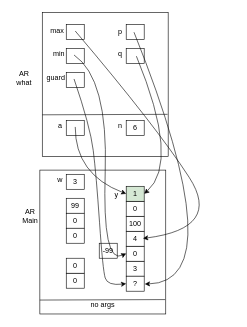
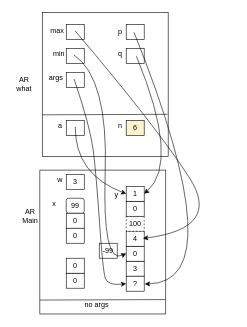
  <mxCell id="0" />
  <mxCell id="1" parent="0" />
  <mxCell id="2" value="" style="group" parent="1" vertex="1" connectable="0"><mxGeometry x="66" y="283" width="210" height="240" as="geometry" /></mxCell>
  <mxCell id="3" value="" style="rounded=0;whiteSpace=wrap;html=1;" parent="2" vertex="1"><mxGeometry width="210" height="240" as="geometry" /></mxCell>
- <mxCell id="4" value="no args" style="text;html=1;strokeColor=none;fillColor=none;align=center;verticalAlign=middle;whiteSpace=wrap;rounded=0;" parent="2" vertex="1"><mxGeometry x="80" y="216.774" width="50" height="15.484" as="geometry" /></mxCell>
+ <mxCell id="4" value="no args" style="text;html=1;strokeColor=none;fillColor=none;align=center;verticalAlign=middle;whiteSpace=wrap;rounded=0;" parent="2" vertex="1"><mxGeometry x="70" y="216.774" width="50" height="15.484" as="geometry" /></mxCell>
  <mxCell id="5" value="" style="endArrow=none;html=1;" parent="2" edge="1"><mxGeometry width="50" height="50" relative="1" as="geometry"><mxPoint y="216.774" as="sourcePoint" /><mxPoint x="209" y="216" as="targetPoint" /></mxGeometry></mxCell>
+ <mxCell id="6" value="x" style="text;html=1;strokeColor=none;fillColor=none;align=center;verticalAlign=middle;whiteSpace=wrap;rounded=0;" parent="2" vertex="1"><mxGeometry x="4" y="47" width="40" height="20" as="geometry" /></mxCell>
  <mxCell id="7" value="3" style="rounded=0;whiteSpace=wrap;html=1;" parent="2" vertex="1"><mxGeometry x="144" y="152" width="30" height="25" as="geometry" /></mxCell>
  <mxCell id="8" value="0" style="rounded=0;whiteSpace=wrap;html=1;" parent="2" vertex="1"><mxGeometry x="144" y="127" width="30" height="25" as="geometry" /></mxCell>
  <mxCell id="9" value="4" style="rounded=0;whiteSpace=wrap;html=1;" parent="2" vertex="1"><mxGeometry x="144" y="102" width="30" height="25" as="geometry" /></mxCell>
- <mxCell id="10" value="100" style="rounded=0;whiteSpace=wrap;html=1;" parent="2" vertex="1"><mxGeometry x="144" y="77" width="30" height="25" as="geometry" /></mxCell>
+ <mxCell id="10" value="100" style="rounded=0;whiteSpace=wrap;html=1;dashed=1;" parent="2" vertex="1"><mxGeometry x="144" y="77" width="30" height="25" as="geometry" /></mxCell>
  <mxCell id="11" value="0" style="rounded=0;whiteSpace=wrap;html=1;" parent="2" vertex="1"><mxGeometry x="144" y="52" width="30" height="25" as="geometry" /></mxCell>
- <mxCell id="12" value="1" style="rounded=0;whiteSpace=wrap;html=1;fillColor=#d5e8d4;" parent="2" vertex="1"><mxGeometry x="144" y="27" width="30" height="25" as="geometry" /></mxCell>
+ <mxCell id="12" value="1" style="rounded=0;whiteSpace=wrap;html=1;" parent="2" vertex="1"><mxGeometry x="144" y="27" width="30" height="25" as="geometry" /></mxCell>
  <mxCell id="13" value="?" style="rounded=0;whiteSpace=wrap;html=1;" vertex="1" parent="2"><mxGeometry x="144" y="177" width="30" height="25" as="geometry" /></mxCell>
  <mxCell id="14" value="AR Main" style="text;html=1;strokeColor=none;fillColor=none;align=center;verticalAlign=middle;whiteSpace=wrap;rounded=0;" parent="1" vertex="1"><mxGeometry x="30" y="350" width="40" height="20" as="geometry" /></mxCell>
  <mxCell id="15" value="w" style="text;html=1;strokeColor=none;fillColor=none;align=center;verticalAlign=middle;whiteSpace=wrap;rounded=0;" parent="1" vertex="1"><mxGeometry x="80" y="290" width="40" height="20" as="geometry" /></mxCell>
  <mxCell id="16" value="3" style="rounded=0;whiteSpace=wrap;html=1;" parent="1" vertex="1"><mxGeometry x="110" y="290" width="30" height="25" as="geometry" /></mxCell>
- <mxCell id="17" value="99" style="rounded=0;whiteSpace=wrap;html=1;" parent="1" vertex="1"><mxGeometry x="110" y="330" width="30" height="25" as="geometry" /></mxCell>
+ <mxCell id="17" value="99" style="whiteSpace=wrap;html=1;rounded=1;" parent="1" vertex="1"><mxGeometry x="110" y="330" width="30" height="25" as="geometry" /></mxCell>
  <mxCell id="18" value="0" style="rounded=0;whiteSpace=wrap;html=1;" parent="1" vertex="1"><mxGeometry x="110" y="355" width="30" height="25" as="geometry" /></mxCell>
  <mxCell id="19" value="0" style="rounded=0;whiteSpace=wrap;html=1;" parent="1" vertex="1"><mxGeometry x="110" y="380" width="30" height="25" as="geometry" /></mxCell>
  <mxCell id="20" value="-99" style="rounded=0;whiteSpace=wrap;html=1;" parent="1" vertex="1"><mxGeometry x="165" y="405" width="30" height="25" as="geometry" /></mxCell>
  <mxCell id="21" value="0" style="rounded=0;whiteSpace=wrap;html=1;" parent="1" vertex="1"><mxGeometry x="110" y="455" width="30" height="25" as="geometry" /></mxCell>
  <mxCell id="22" value="0" style="rounded=0;whiteSpace=wrap;html=1;" parent="1" vertex="1"><mxGeometry x="110" y="430" width="30" height="25" as="geometry" /></mxCell>
  <mxCell id="23" value="y" style="text;html=1;strokeColor=none;fillColor=none;align=center;verticalAlign=middle;whiteSpace=wrap;rounded=0;" parent="1" vertex="1"><mxGeometry x="174" y="314" width="40" height="20" as="geometry" /></mxCell>
- <mxCell id="24" value="AR what" style="text;html=1;strokeColor=none;fillColor=none;align=center;verticalAlign=middle;whiteSpace=wrap;rounded=0;" parent="1" vertex="1"><mxGeometry x="20" y="120" width="40" height="20" as="geometry" /></mxCell>
+ <mxCell id="24" value="AR what" style="text;html=1;strokeColor=none;fillColor=none;align=center;verticalAlign=middle;whiteSpace=wrap;rounded=0;" parent="1" vertex="1"><mxGeometry x="20" y="130" width="40" height="20" as="geometry" /></mxCell>
  <mxCell id="25" value="" style="rounded=0;whiteSpace=wrap;html=1;" parent="1" vertex="1"><mxGeometry x="70" y="20" width="210" height="240" as="geometry" /></mxCell>
  <mxCell id="26" value="" style="endArrow=none;html=1;" parent="1" edge="1"><mxGeometry width="50" height="50" relative="1" as="geometry"><mxPoint x="70" y="190.774" as="sourcePoint" /><mxPoint x="279" y="190" as="targetPoint" /></mxGeometry></mxCell>
  <mxCell id="27" value="a" style="text;html=1;strokeColor=none;fillColor=none;align=center;verticalAlign=middle;whiteSpace=wrap;rounded=0;" parent="1" vertex="1"><mxGeometry x="80" y="200" width="40" height="20" as="geometry" /></mxCell>
  <mxCell id="28" value="" style="rounded=0;whiteSpace=wrap;html=1;" parent="1" vertex="1"><mxGeometry x="110" y="200" width="30" height="25" as="geometry" /></mxCell>
  <mxCell id="29" value="n" style="text;html=1;strokeColor=none;fillColor=none;align=center;verticalAlign=middle;whiteSpace=wrap;rounded=0;" parent="1" vertex="1"><mxGeometry x="180" y="200" width="40" height="20" as="geometry" /></mxCell>
- <mxCell id="30" value="6" style="rounded=0;whiteSpace=wrap;html=1;" parent="1" vertex="1"><mxGeometry x="210" y="200" width="30" height="25" as="geometry" /></mxCell>
+ <mxCell id="30" value="6" style="rounded=0;whiteSpace=wrap;html=1;fillColor=#fff2cc;" parent="1" vertex="1"><mxGeometry x="210" y="200" width="30" height="25" as="geometry" /></mxCell>
  <mxCell id="31" value="" style="curved=1;endArrow=classic;html=1;entryX=0;entryY=0.5;entryDx=0;entryDy=0;" parent="1" target="12" edge="1"><mxGeometry width="50" height="50" relative="1" as="geometry"><mxPoint x="125" y="211" as="sourcePoint" /><mxPoint x="185" y="321" as="targetPoint" /><Array as="points"><mxPoint x="125" y="290" /></Array></mxGeometry></mxCell>
  <mxCell id="32" value="max" style="text;html=1;strokeColor=none;fillColor=none;align=center;verticalAlign=middle;whiteSpace=wrap;rounded=0;" parent="1" vertex="1"><mxGeometry x="75" y="40" width="40" height="20" as="geometry" /></mxCell>
  <mxCell id="33" value="" style="rounded=0;whiteSpace=wrap;html=1;" parent="1" vertex="1"><mxGeometry x="110" y="40" width="30" height="25" as="geometry" /></mxCell>
  <mxCell id="34" value="min" style="text;html=1;strokeColor=none;fillColor=none;align=center;verticalAlign=middle;whiteSpace=wrap;rounded=0;" parent="1" vertex="1"><mxGeometry x="78" y="80" width="40" height="20" as="geometry" /></mxCell>
  <mxCell id="35" value="" style="rounded=0;whiteSpace=wrap;html=1;" parent="1" vertex="1"><mxGeometry x="110" y="80" width="30" height="25" as="geometry" /></mxCell>
- <mxCell id="36" value="guard" style="text;html=1;strokeColor=none;fillColor=none;align=center;verticalAlign=middle;whiteSpace=wrap;rounded=0;" parent="1" vertex="1"><mxGeometry x="73" y="120" width="40" height="20" as="geometry" /></mxCell>
+ <mxCell id="36" value="args" style="text;html=1;strokeColor=none;fillColor=none;align=center;verticalAlign=middle;whiteSpace=wrap;rounded=0;" parent="1" vertex="1"><mxGeometry x="73" y="120" width="40" height="20" as="geometry" /></mxCell>
  <mxCell id="37" value="" style="rounded=0;whiteSpace=wrap;html=1;" parent="1" vertex="1"><mxGeometry x="110" y="120" width="30" height="25" as="geometry" /></mxCell>
  <mxCell id="38" value="p" style="text;html=1;strokeColor=none;fillColor=none;align=center;verticalAlign=middle;whiteSpace=wrap;rounded=0;" parent="1" vertex="1"><mxGeometry x="180" y="42.5" width="40" height="20" as="geometry" /></mxCell>
  <mxCell id="39" value="" style="rounded=0;whiteSpace=wrap;html=1;" parent="1" vertex="1"><mxGeometry x="210" y="40" width="30" height="25" as="geometry" /></mxCell>
  <mxCell id="40" value="q" style="text;html=1;strokeColor=none;fillColor=none;align=center;verticalAlign=middle;whiteSpace=wrap;rounded=0;" parent="1" vertex="1"><mxGeometry x="180" y="80" width="40" height="20" as="geometry" /></mxCell>
  <mxCell id="41" value="" style="rounded=0;whiteSpace=wrap;html=1;" parent="1" vertex="1"><mxGeometry x="210" y="80" width="30" height="25" as="geometry" /></mxCell>
  <mxCell id="42" value="" style="curved=1;endArrow=classic;html=1;entryX=0.819;entryY=0.475;entryDx=0;entryDy=0;entryPerimeter=0;" parent="1" target="3" edge="1"><mxGeometry width="50" height="50" relative="1" as="geometry"><mxPoint x="125" y="51" as="sourcePoint" /><mxPoint x="380" y="360" as="targetPoint" /><Array as="points"><mxPoint x="260" y="210" /><mxPoint x="370" y="380" /></Array></mxGeometry></mxCell>
  <mxCell id="43" value="" style="curved=1;endArrow=classic;html=1;entryX=0;entryY=0.48;entryDx=0;entryDy=0;entryPerimeter=0;" parent="1" target="8" edge="1"><mxGeometry width="50" height="50" relative="1" as="geometry"><mxPoint x="123" y="91" as="sourcePoint" /><mxPoint x="239.99" y="434" as="targetPoint" /><Array as="points"><mxPoint x="180" y="130" /><mxPoint x="170" y="442" /></Array></mxGeometry></mxCell>
  <mxCell id="44" value="" style="curved=1;endArrow=classic;html=1;entryX=0;entryY=0.5;entryDx=0;entryDy=0;" parent="1" target="13" edge="1"><mxGeometry width="50" height="50" relative="1" as="geometry"><mxPoint x="123" y="131" as="sourcePoint" /><mxPoint x="30" y="310" as="targetPoint" /><Array as="points"><mxPoint x="150" y="210" /><mxPoint x="160" y="290" /><mxPoint x="171" y="450" /><mxPoint x="179" y="476" /></Array></mxGeometry></mxCell>
  <mxCell id="45" value="" style="curved=1;endArrow=classic;html=1;entryX=1;entryY=0.5;entryDx=0;entryDy=0;exitX=0.567;exitY=0.52;exitDx=0;exitDy=0;exitPerimeter=0;" parent="1" source="41" target="12" edge="1"><mxGeometry width="50" height="50" relative="1" as="geometry"><mxPoint x="320" y="70" as="sourcePoint" /><mxPoint x="432.99" y="416" as="targetPoint" /><Array as="points"><mxPoint x="300" y="270" /></Array></mxGeometry></mxCell>
  <mxCell id="46" value="" style="curved=1;endArrow=classic;html=1;exitX=0.567;exitY=0.52;exitDx=0;exitDy=0;exitPerimeter=0;entryX=1.033;entryY=0.52;entryDx=0;entryDy=0;entryPerimeter=0;" parent="1" target="13" edge="1"><mxGeometry width="50" height="50" relative="1" as="geometry"><mxPoint x="223" y="53" as="sourcePoint" /><mxPoint x="240" y="490" as="targetPoint" /><Array as="points"><mxPoint x="390" y="470" /></Array></mxGeometry></mxCell>
